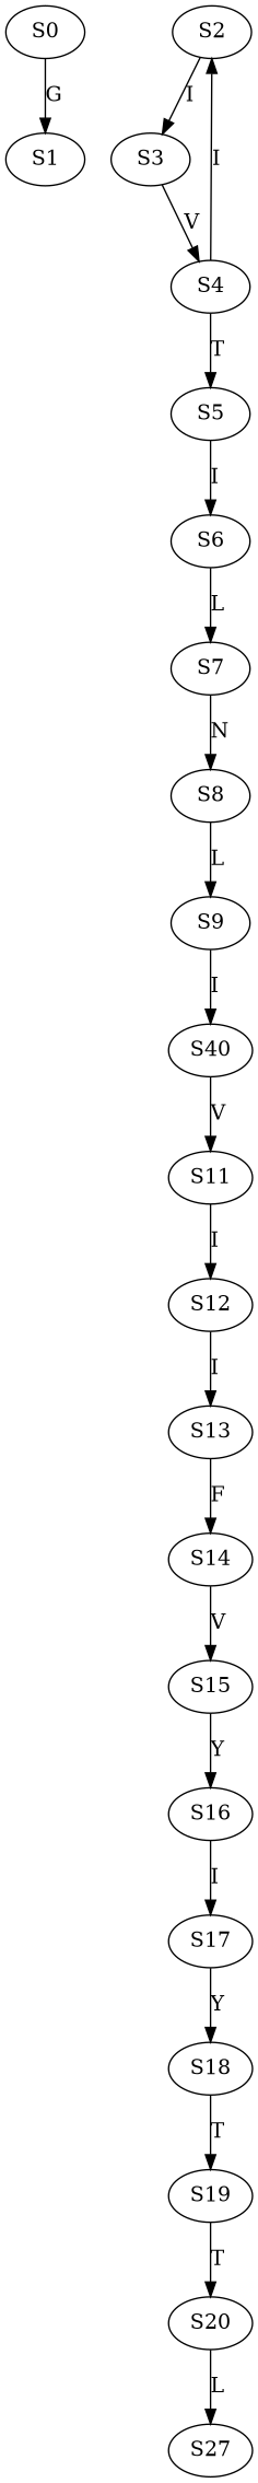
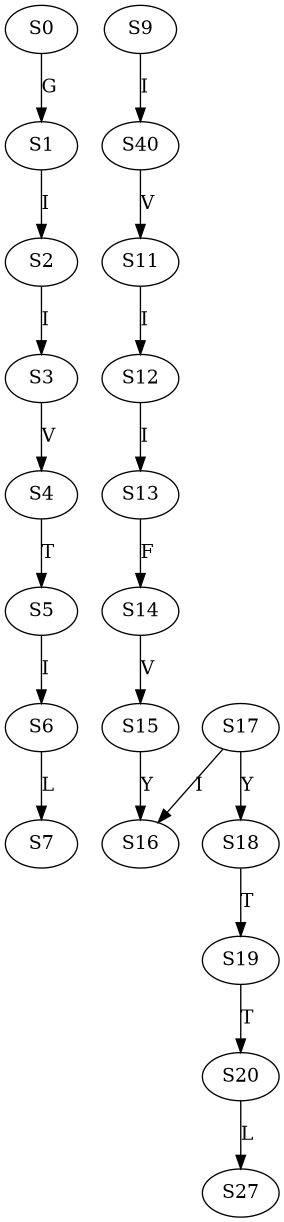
  strict digraph {
    S0
    S1
    S2
    S3
    S4
    S5
    S6
    S7
-   S8
    S9
    n11 [label=S40]
    S11
    S12
    S13
    S14
    S15
    S16
    S17
    S18
    S19
    S20
    n22 [label=S27]
    S0 -> S1 [label=G]
-   S4 -> S2 [label=I]
+   S1 -> S2 [label=I]
    S2 -> S3 [label=I]
    S3 -> S4 [label=V]
    S4 -> S5 [label=T]
    S5 -> S6 [label=I]
    S6 -> S7 [label=L]
-   S7 -> S8 [label=N]
-   S8 -> S9 [label=L]
    S9 -> n11 [label=I]
    n11 -> S11 [label=V]
    S11 -> S12 [label=I]
    S12 -> S13 [label=I]
    S13 -> S14 [label=F]
    S14 -> S15 [label=V]
    S15 -> S16 [label=Y]
-   S16 -> S17 [label=I]
+   S17 -> S16 [label=I]
    S17 -> S18 [label=Y]
    S18 -> S19 [label=T]
    S19 -> S20 [label=T]
    S20 -> n22 [label=L]
  }
